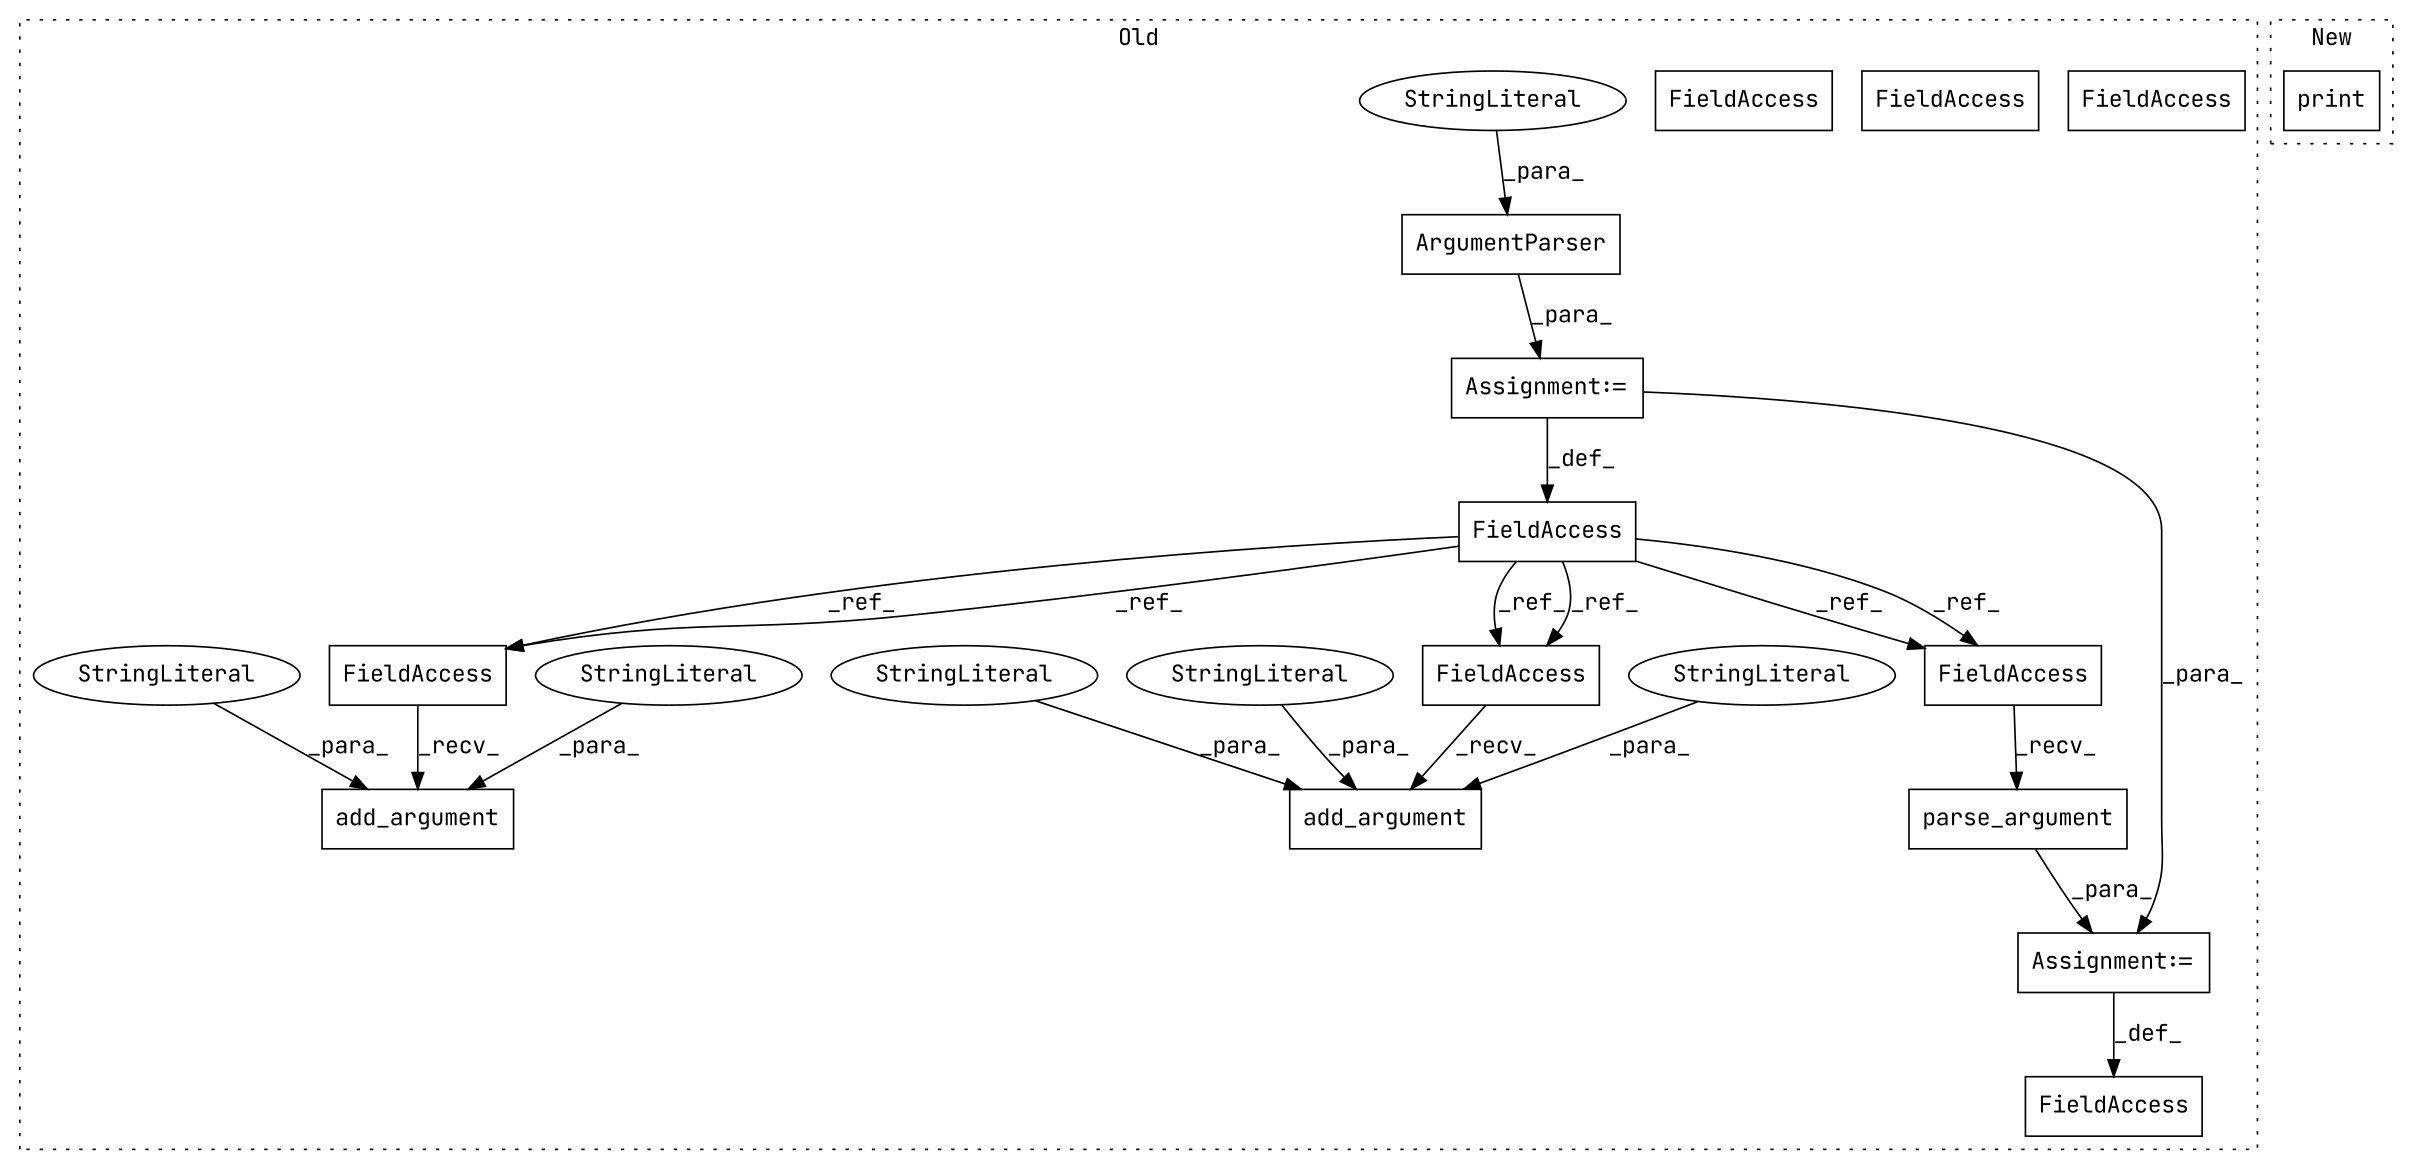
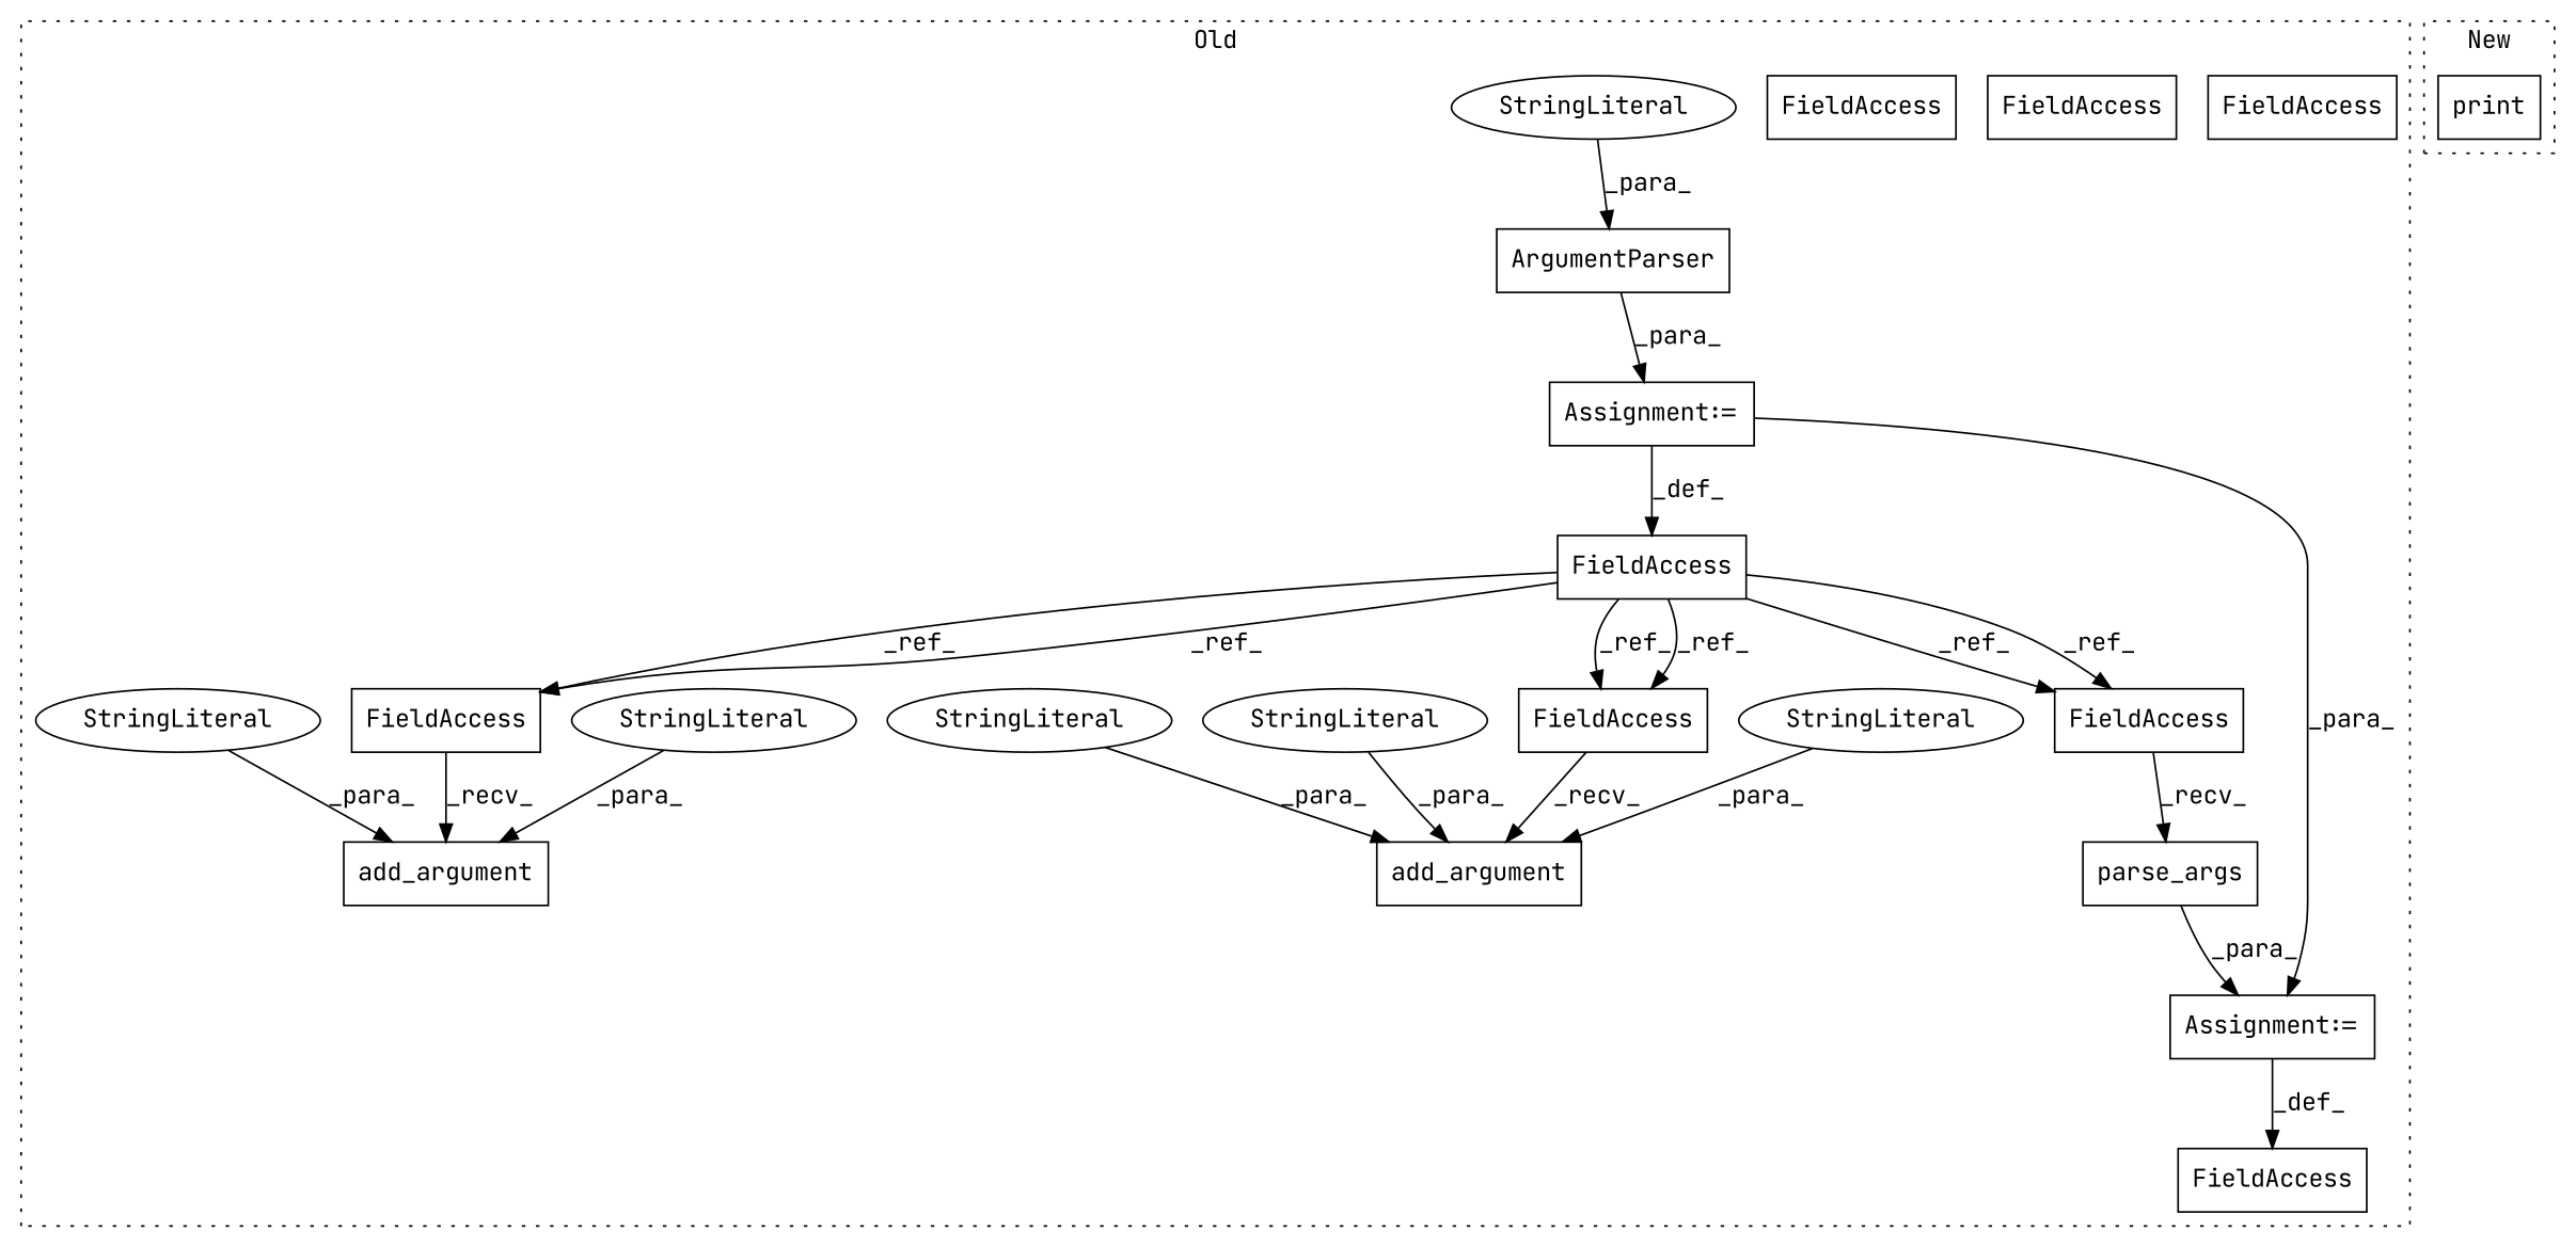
  digraph {
    fontname="JetBrains Mono"
    node [a=22 l=6 s=5052 shape=box fontname="JetBrains Mono"]
    edge [fontname="JetBrains Mono"]
-   n1 [a=32 l=12 label=parse_argument s=5059]
+   n1 [a=32 l=12 label=parse_args s=5059]
    n2 [a=7 l=1 label="Assignment:=" s=5051]
    n3 [label=FieldAccess]
    n4 [l=5 label=FieldAccess s=5046]
    n5 [a=32 l="15,1" label=ArgumentParser s="4743,4803"]
    n6 [a=32 l="13,1" label=add_argument s="4819,4918"]
    n7 [a=45 l=19 label=StringLiteral s=4846 shape=ellipse]
    n8 [label=FieldAccess s=4812]
    n9 [label=FieldAccess s=4727]
    n10 [label=FieldAccess s=4927]
    n11 [a=32 l="13,1" label=add_argument s="4934,5037"]
    n12 [a=45 l=45 label=StringLiteral s=4758 shape=ellipse]
    n13 [a=45 l=13 label=StringLiteral s=4832 shape=ellipse]
    n14 [a=45 l=16 label=StringLiteral s=4947 shape=ellipse]
    n15 [a=45 l=52 label=StringLiteral s=4866 shape=ellipse]
    n16 [a=45 l=11 label=StringLiteral s=4964 shape=ellipse]
    n17 [a=7 l=1 label="Assignment:=" s=4733]
    n18 [label=FieldAccess]
    n19 [label=FieldAccess s=4812]
    n20 [label=FieldAccess s=4927]
    n21 [a=32 l="6,1" label=print s="5340,5365"]
    subgraph cluster_1 {
      label=Old
      style=dotted
      n1
      n2
      n3
      n4
      n5
      n6
      n7
      n8
      n9
      n10
      n11
      n12
      n13
      n14
      n15
      n16
      n17
      n18
      n19
      n20
    }
    subgraph cluster_2 {
      label=New
      style=dotted
      n21
    }
    n1 -> n2 [label=_para_]
    n2 -> n4 [label=_def_]
    n5 -> n17 [label=_para_]
    n7 -> n6 [label=_para_]
    n9 -> n18 [label=_ref_]
    n9 -> n18 [label=_ref_]
    n9 -> n19 [label=_ref_]
    n9 -> n19 [label=_ref_]
    n9 -> n20 [label=_ref_]
    n9 -> n20 [label=_ref_]
    n12 -> n5 [label=_para_]
    n13 -> n6 [label=_para_]
    n14 -> n11 [label=_para_]
    n15 -> n6 [label=_para_]
    n16 -> n11 [label=_para_]
    n17 -> n2 [label=_para_]
    n17 -> n9 [label=_def_]
    n18 -> n1 [label=_recv_]
    n19 -> n6 [label=_recv_]
    n20 -> n11 [label=_recv_]
  }
